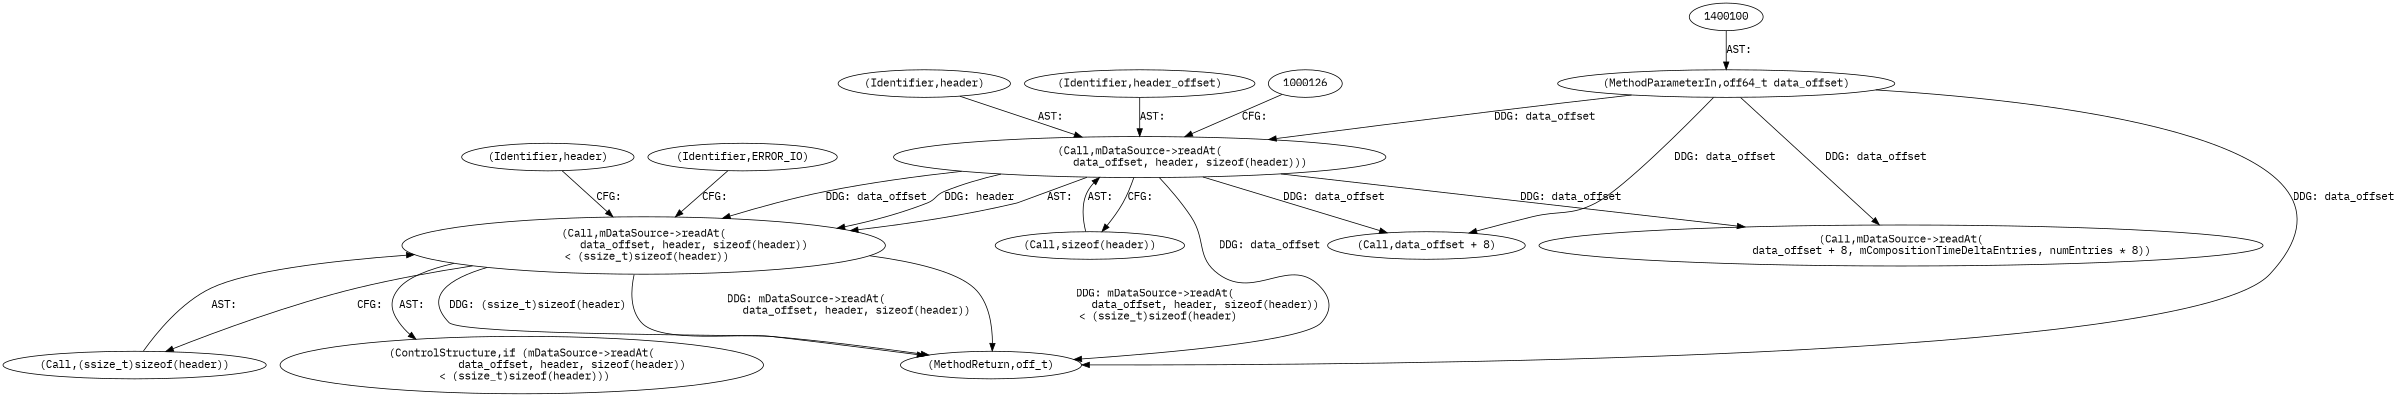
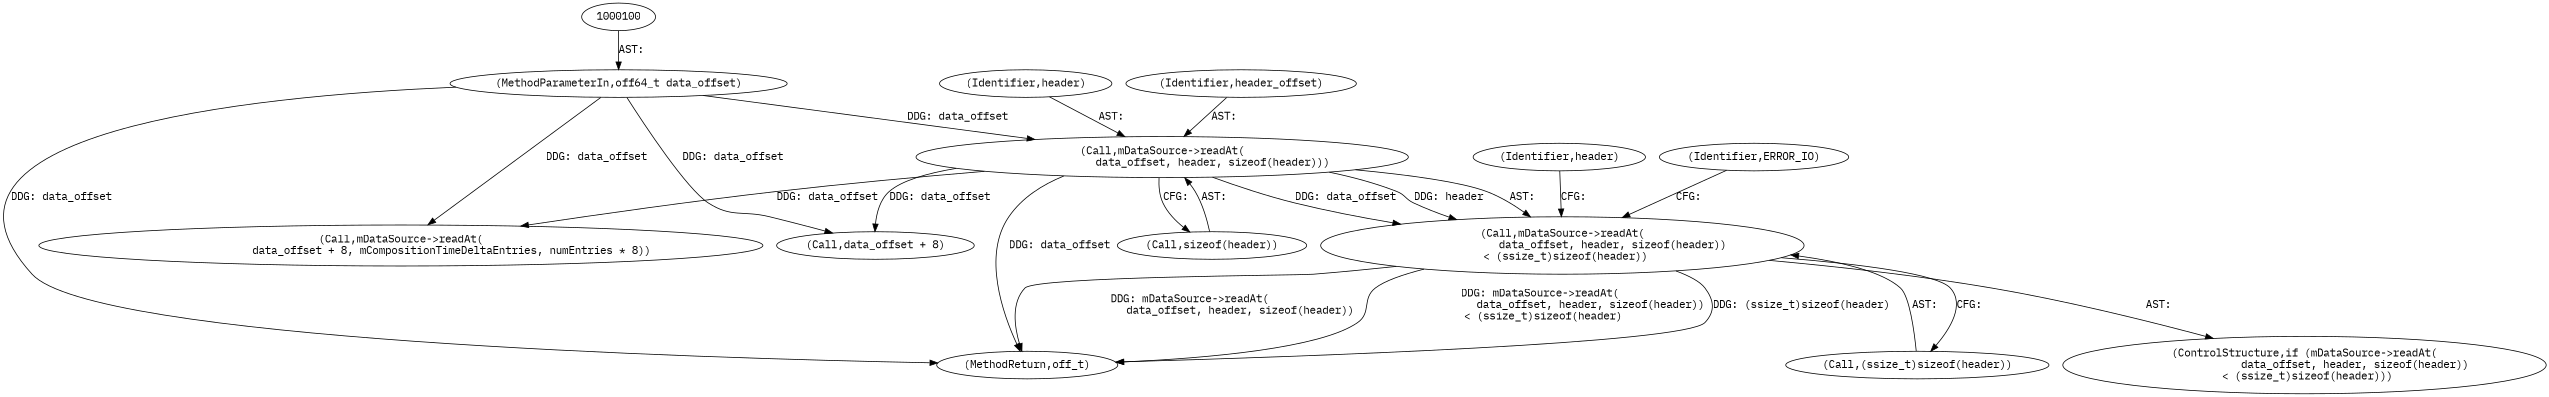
  digraph {
    fontname="IBM Plex Mono"
    node [fontname="IBM Plex Mono"]
    edge [fontname="IBM Plex Mono"]
    n1 [label="(Call,mDataSource->readAt(\n                data_offset, header, sizeof(header))\n < (ssize_t)sizeof(header))"]
    n2 [label="(MethodReturn,off_t)"]
    n3 [label="(Call,(ssize_t)sizeof(header))"]
    n4 [label="(ControlStructure,if (mDataSource->readAt(\n                data_offset, header, sizeof(header))\n < (ssize_t)sizeof(header)))"]
    n5 [label="(Call,mDataSource->readAt(\n                data_offset, header, sizeof(header)))"]
    n6 [label="(Call,sizeof(header))"]
    n7 [label="(Call,mDataSource->readAt(\n                data_offset + 8, mCompositionTimeDeltaEntries, numEntries * 8))"]
    n8 [label="(Call,data_offset + 8)"]
    n9 [label="(MethodParameterIn,off64_t data_offset)"]
-   1000100 [label=1400100]
+   1000100
    n11 [label="(Identifier,header)"]
    n12 [label="(Identifier,header)"]
    n13 [label="(Identifier,header_offset)"]
    n14 [label="(Identifier,ERROR_IO)"]
-   1000126
    n1 -> n2 [label="DDG: mDataSource->readAt(\n                data_offset, header, sizeof(header))\n < (ssize_t)sizeof(header)"]
    n1 -> n2 [label="DDG: (ssize_t)sizeof(header)"]
    n1 -> n2 [label="DDG: mDataSource->readAt(\n                data_offset, header, sizeof(header))"]
    n1 -> n3 [label="CFG: "]
    n1 -> n4 [label="AST: "]
    n3 -> n1 [label="AST: "]
    n5 -> n1 [label="AST: "]
    n5 -> n1 [label="DDG: data_offset"]
    n5 -> n1 [label="DDG: header"]
    n5 -> n2 [label="DDG: data_offset"]
    n5 -> n6 [label="CFG: "]
    n5 -> n7 [label="DDG: data_offset"]
    n5 -> n8 [label="DDG: data_offset"]
    n6 -> n5 [label="AST: "]
    n9 -> n2 [label="DDG: data_offset"]
    n9 -> n5 [label="DDG: data_offset"]
    n9 -> n7 [label="DDG: data_offset"]
    n9 -> n8 [label="DDG: data_offset"]
    1000100 -> n9 [label="AST: "]
    n11 -> n5 [label="AST: "]
    n12 -> n1 [label="CFG: "]
    n13 -> n5 [label="AST: "]
    n14 -> n1 [label="CFG: "]
-   1000126 -> n5 [label="CFG: "]
  }
